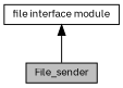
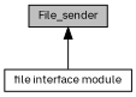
  digraph {
    rankdir=TB
    fontname="IBM Plex Sans"
    node [color=black fontname="IBM Plex Sans" fontsize=10 shape=record style=filled]
    n1 [fillcolor=white height=0.2 label="file interface module" width=0.4]
    n2 [fillcolor=grey75 fontcolor=black height=0.2 label=File_sender width=0.4]
-   n1 -> n2 [dir=back fontname="IBM Plex Sans" fontsize=10 labelfontname=Helvetica labelfontsize=10 shape=plaintext style=solid]
+   n2 -> n1 [dir=back fontname="IBM Plex Sans" fontsize=10 labelfontname=Helvetica labelfontsize=10 shape=plaintext style=solid]
  }
